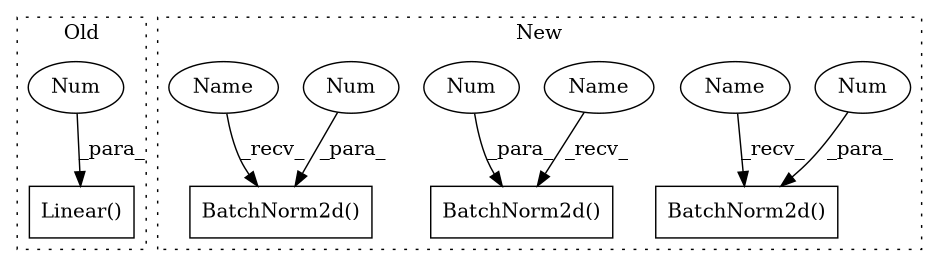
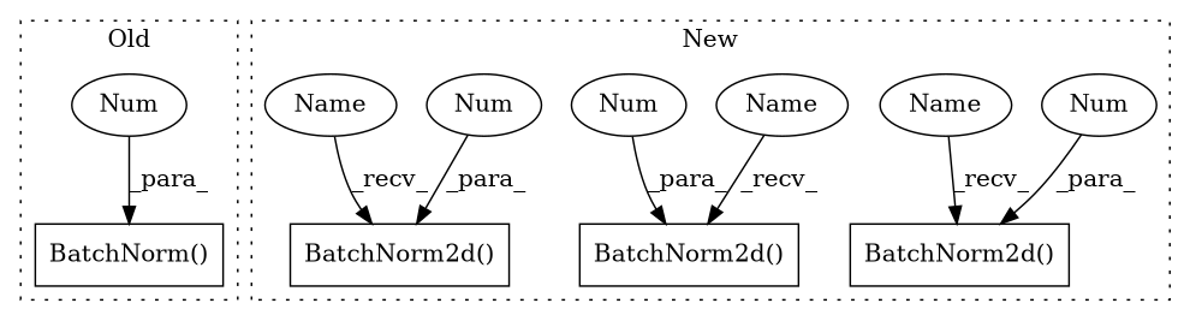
  digraph {
    node [a=75 l=2 shape=ellipse]
-   n1 [l="10,1" label="Linear()" s="683,708" shape=box]
+   n1 [l="10,1" label="BatchNorm()" s="683,708" shape=box]
    n2 [a=76 label=Num s=693]
    n3 [l="15,1" label="BatchNorm2d()" s="688,705" shape=box]
    n4 [a=76 label=Num s=703]
    n5 [l="15,1" label="BatchNorm2d()" s="453,469" shape=box]
    n6 [a=76 l=1 label=Num s=468]
    n7 [l="15,1" label="BatchNorm2d()" s="530,546" shape=box]
    n8 [a=76 l=1 label=Num s=545]
    n9 [a=87 label=Name s=688]
    n10 [a=87 label=Name s=530]
    n11 [a=87 label=Name s=453]
    subgraph cluster_1 {
      label=Old
      style=dotted
      n1
      n2
    }
    subgraph cluster_2 {
      label=New
      style=dotted
      n3
      n4
      n5
      n6
      n7
      n8
      n9
      n10
      n11
    }
    n2 -> n1 [label=_para_]
    n4 -> n3 [label=_para_]
    n6 -> n5 [label=_para_]
    n8 -> n7 [label=_para_]
    n9 -> n3 [label=_recv_]
    n10 -> n7 [label=_recv_]
    n11 -> n5 [label=_recv_]
  }
